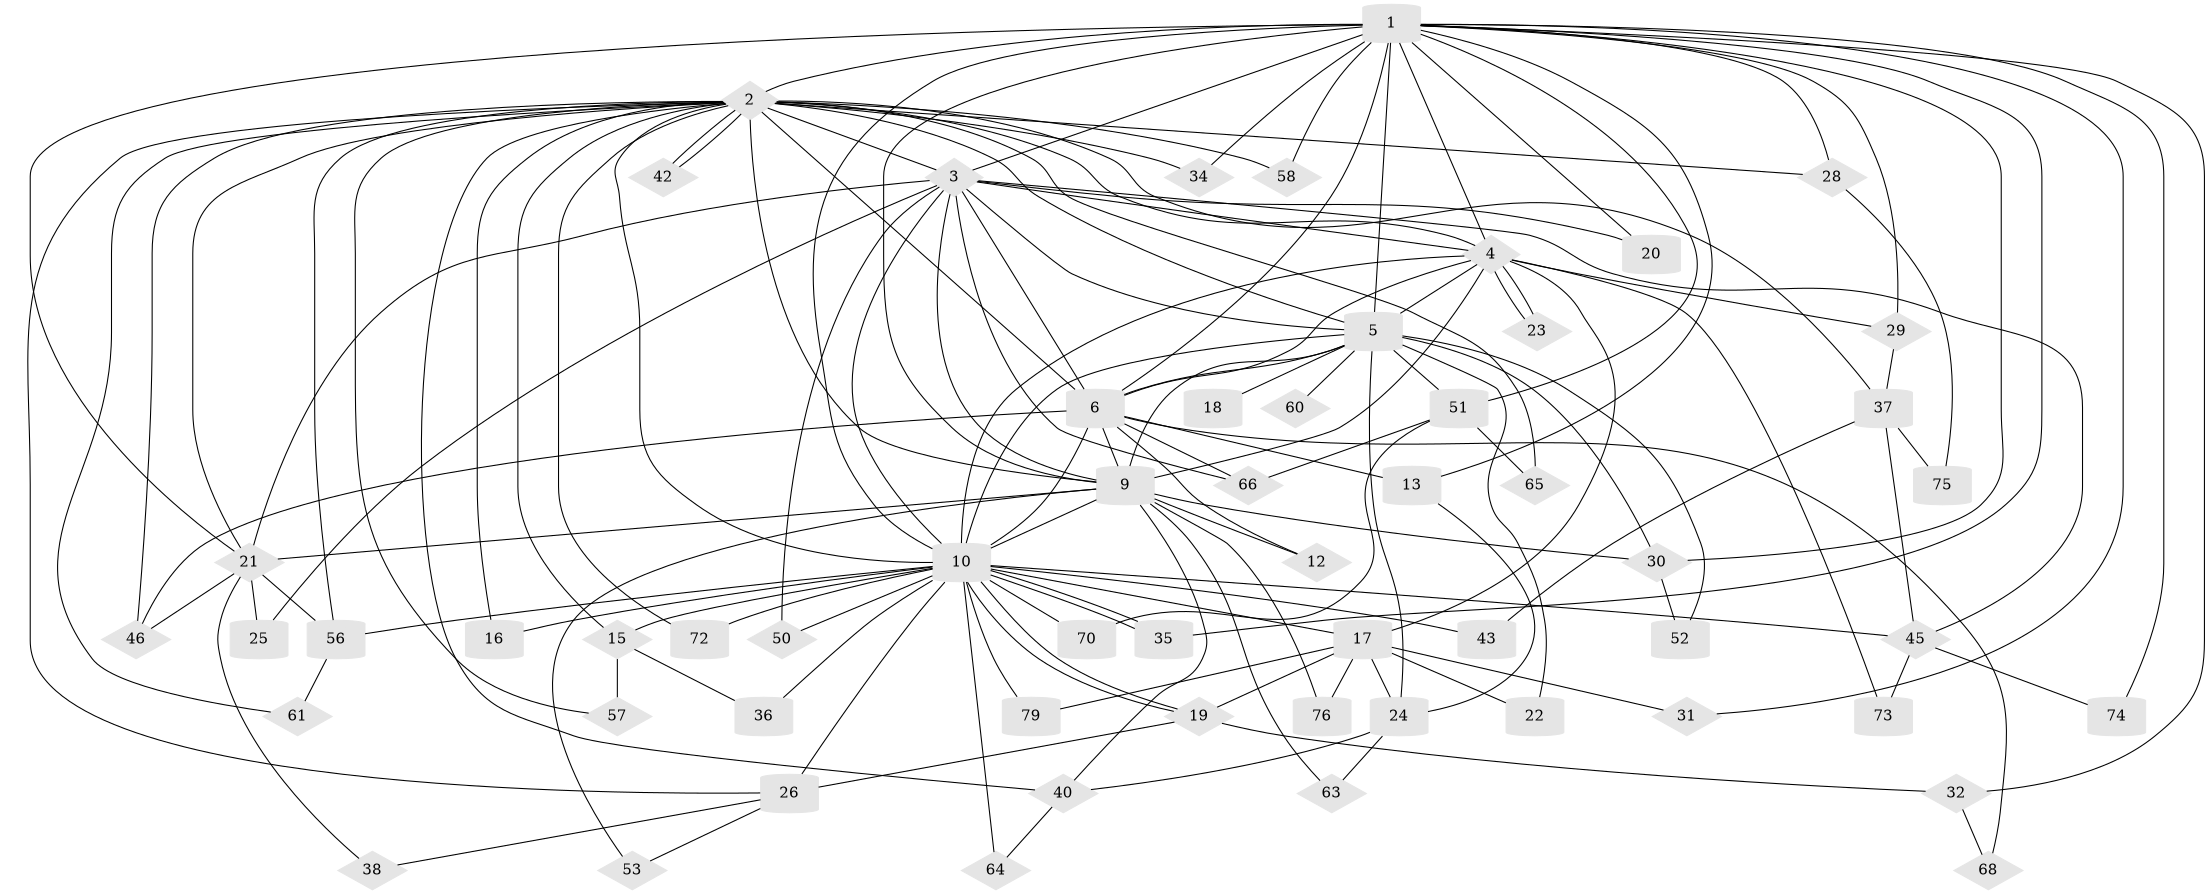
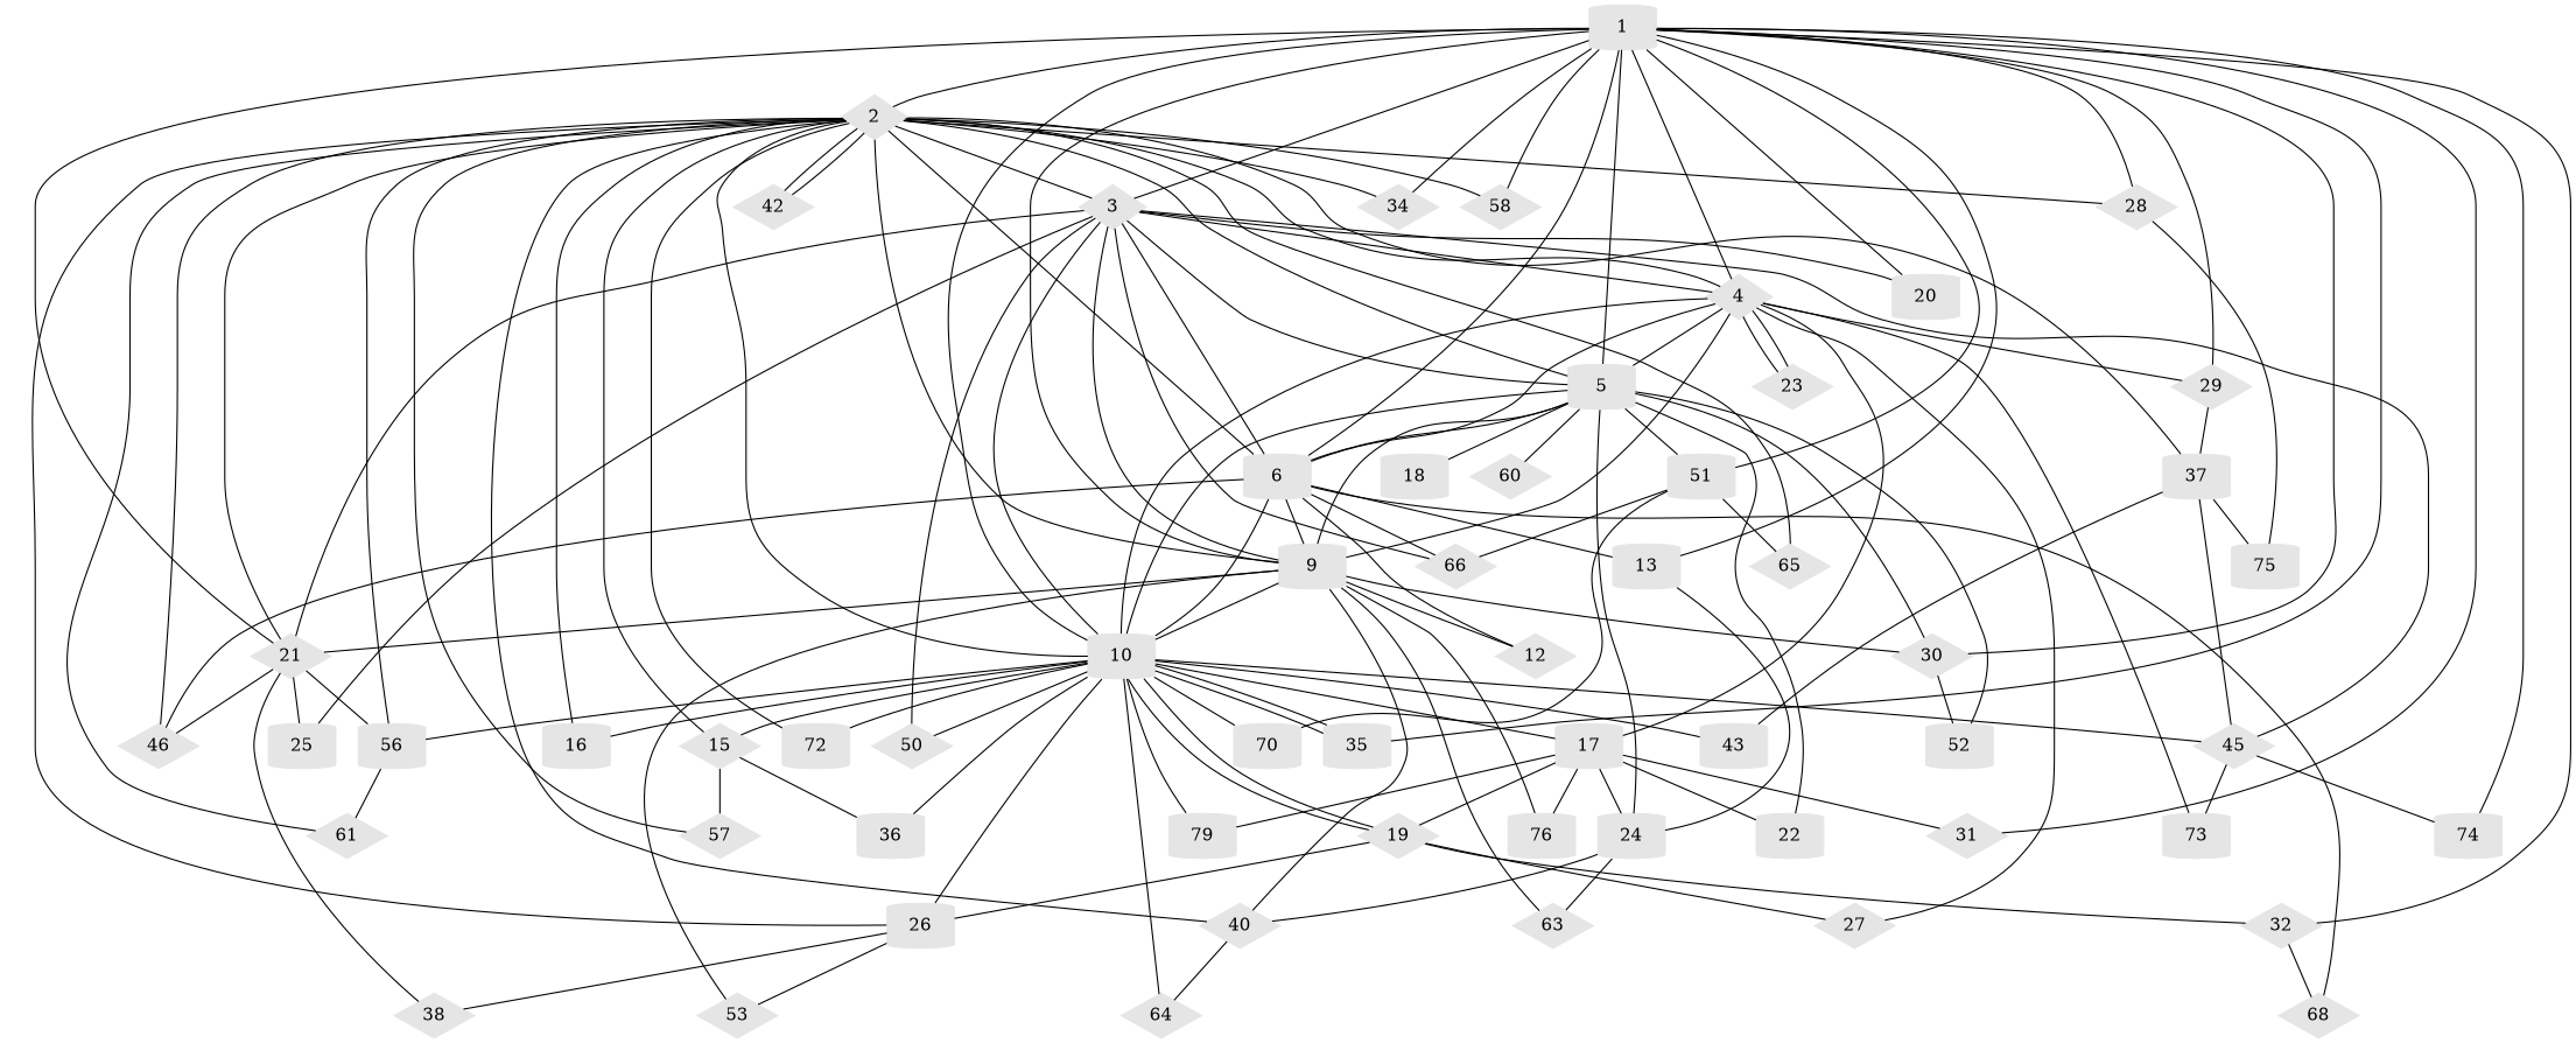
  graph {
    node [color=gray90 shape=diamond style=filled]
    1 [shape=cylinder super="+7"]
    2 [super="+14"]
    3 [super="+71"]
    4 [super="+39"]
    5 [shape=cylinder super="+8"]
    6 [shape=cylinder super="+11"]
    9 [shape=cylinder super="+44"]
    10 [shape=cylinder super="+59"]
    13 [shape=cylinder]
    20 [shape=cylinder]
    21 [super="+55"]
    28 [super="+67"]
    29
    30 [super="+78"]
    31
    32
    34
    35 [shape=cylinder super="+49"]
    51 [shape=cylinder super="+54"]
    58
    74 [shape=cylinder]
    15
    16 [shape=cylinder]
    26 [shape=cylinder super="+33"]
    37 [shape=cylinder super="+62"]
    40 [super="+41"]
    42
    46 [super="+47"]
    56 [shape=cylinder]
    57
    61
    65
    72 [shape=cylinder]
    25 [shape=cylinder]
    45
    50
    66 [super="+69"]
    17 [shape=cylinder super="+48"]
    23
+   27
    73 [shape=cylinder]
    18 [shape=cylinder]
    22 [shape=cylinder]
    24 [shape=cylinder super="+81"]
    52 [shape=cylinder]
    60
    12
    68
    53
    63
    76 [shape=cylinder]
    19 [super="+77"]
    36 [shape=cylinder]
    43 [shape=cylinder]
    64
    70 [shape=cylinder]
    79 [shape=cylinder]
    38
    75 [shape=cylinder]
    1 -- 2 [weight=2]
    1 -- 3 [weight=2]
    1 -- 4 [weight=2]
    1 -- 5 [weight=4]
    1 -- 6 [weight=2]
    1 -- 9 [weight=2]
    1 -- 10 [weight=2]
    1 -- 13
    1 -- 20
    1 -- 21
    1 -- 28
    1 -- 29
    1 -- 30
    1 -- 31
    1 -- 32
    1 -- 34
    1 -- 35
    1 -- 51 [weight=2]
    1 -- 58
    1 -- 74
    2 -- 3
    2 -- 4 [weight=2]
    2 -- 5 [weight=2]
    2 -- 6 [weight=2]
    2 -- 9
    2 -- 10
    2 -- 21
    2 -- 28 [weight=2]
    2 -- 34
    2 -- 58
    2 -- 15
    2 -- 16
    2 -- 26
    2 -- 37
    2 -- 40
    2 -- 42
    2 -- 42
    2 -- 46
    2 -- 56
    2 -- 57
    2 -- 61
    2 -- 65
    2 -- 72
    3 -- 4
    3 -- 5 [weight=2]
    3 -- 6
    3 -- 9
    3 -- 10
    3 -- 20
    3 -- 21
    3 -- 25
    3 -- 45
    3 -- 50
    3 -- 66
    4 -- 5 [weight=2]
    4 -- 6
    4 -- 9
    4 -- 10
    4 -- 29
    4 -- 17 [weight=2]
    4 -- 23
    4 -- 23
+   4 -- 27
    4 -- 73
    5 -- 6 [weight=2]
    5 -- 9 [weight=2]
    5 -- 10 [weight=2]
    5 -- 30
    5 -- 51
    5 -- 18 [weight=2]
    5 -- 22
    5 -- 24
    5 -- 52
    5 -- 60 [weight=2]
    6 -- 9
    6 -- 10
    6 -- 13
    6 -- 46
    6 -- 66
    6 -- 12
    6 -- 68
    9 -- 10
    9 -- 21 [weight=2]
    9 -- 30
    9 -- 40
    9 -- 12
    9 -- 53
    9 -- 63
    9 -- 76
    10 -- 35
    10 -- 35
    10 -- 15
    10 -- 16
    10 -- 26
    10 -- 56
    10 -- 72
    10 -- 45
    10 -- 50
    10 -- 17
    10 -- 19
    10 -- 19
    10 -- 36
    10 -- 43
    10 -- 64
    10 -- 70
    10 -- 79
    13 -- 24
    21 -- 46
    21 -- 56
    21 -- 25
    21 -- 38
    28 -- 75
    29 -- 37
    30 -- 52
    32 -- 68
    51 -- 65
    51 -- 66
    51 -- 70
    15 -- 57
    15 -- 36
    26 -- 53
    26 -- 38
    37 -- 45
    37 -- 43
    37 -- 75
    40 -- 64
    56 -- 61
    45 -- 74
    45 -- 73
    17 -- 31
    17 -- 22
    17 -- 24
    17 -- 76
    17 -- 19
    17 -- 79
    24 -- 40
    24 -- 63
    19 -- 32
    19 -- 26 [weight=2]
+   19 -- 27
  }
